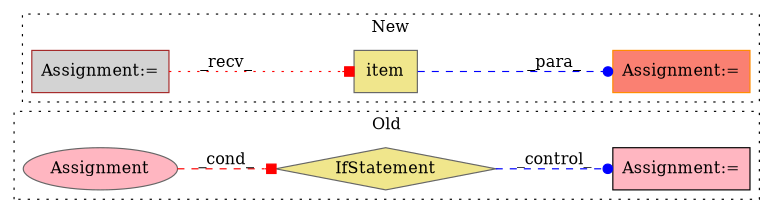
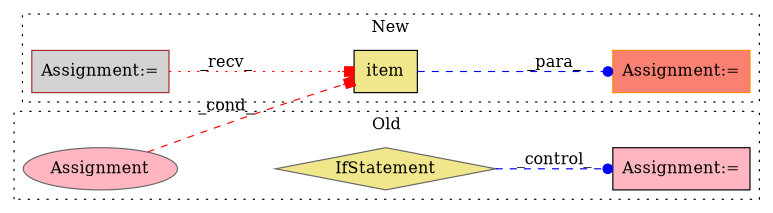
  digraph {
    rankdir=LR
    node [a=7 color=black fillcolor=khaki l=1 shape=box style=filled]
    edge [arrowhead=dot color=blue style=dashed]
-   n1 [a=32 color=gray40 l=6 label=item s=794]
+   n1 [a=32 l=6 label=item s=794]
    n2 [color=brown fillcolor=lightgrey label="Assignment:=" s=673]
    n3 [color=darkorange fillcolor=salmon label="Assignment:=" s=762]
    n4 [a=25 color=gray40 l="4,2" label=IfStatement s="1954,2007" shape=diamond]
    n5 [fillcolor=lightpink l=2 label="Assignment:=" s=2183]
    n6 [a=42 color=gray40 fillcolor=lightpink label=Assignment shape=ellipse l=""]
    subgraph cluster_1 {
      label=New
      style=dotted
      n1
      n2
      n3
    }
    subgraph cluster_2 {
      label=Old
      style=dotted
      n4
      n5
      n6
    }
    n1 -> n3 [label=_para_]
    n2 -> n1 [arrowhead=box color=red label=_recv_ style=dotted]
    n4 -> n5 [label=_control_]
-   n6 -> n4 [arrowhead=box color=red label=_cond_]
+   n6 -> n1 [arrowhead=box color=red label=_cond_]
  }
